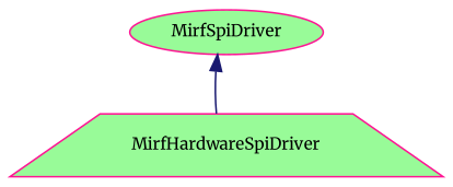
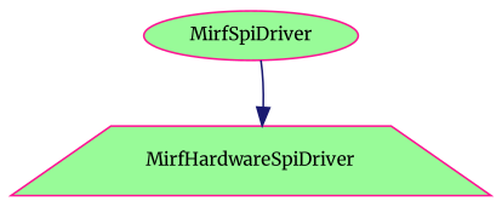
  digraph {
    fontname=Merriweather
    node [color=deeppink fillcolor=palegreen fontname=Merriweather fontsize=10 style=filled]
    n1 [fontcolor=black height=0.2 label=MirfSpiDriver shape=ellipse width=0.4]
    n2 [height=0.2 label=MirfHardwareSpiDriver shape=trapezium width=0.4]
-   n1 -> n2 [color=midnightblue dir=back fontname=Merriweather fontsize=10 labelfontname=Helvetica labelfontsize=10 style=solid]
+   n2 -> n1 [color=midnightblue dir=back fontname=Merriweather fontsize=10 labelfontname=Helvetica labelfontsize=10 style=solid]
  }
